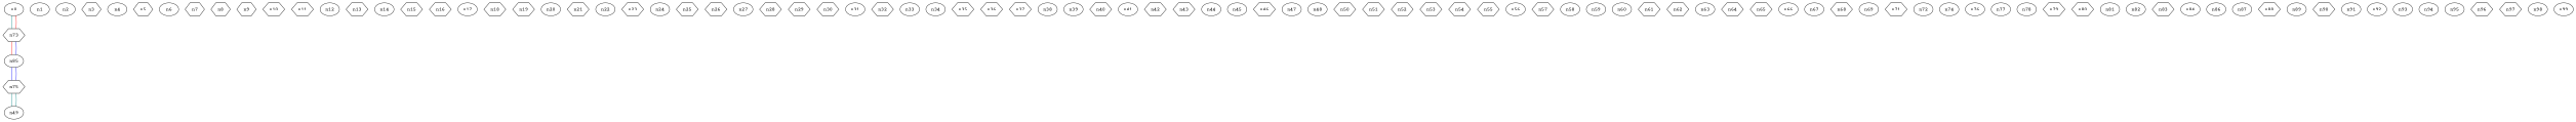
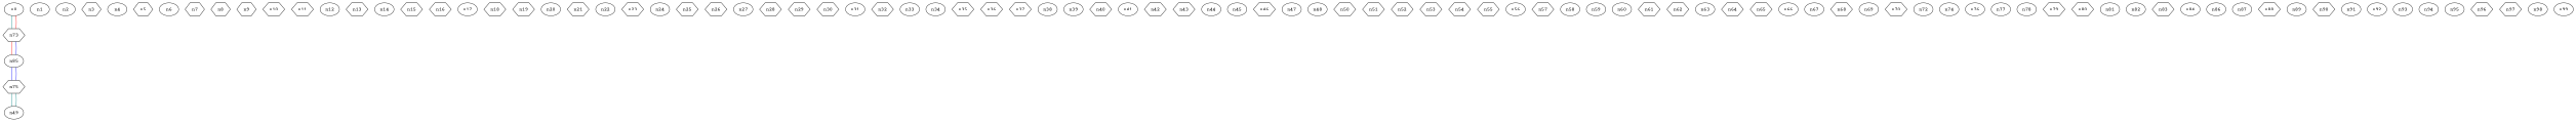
  graph {
    fontname="Courier Prime"
    node [fontname="Courier Prime" shape=ellipse]
    edge [color=teal fontname="Courier Prime"]
    n0
    n73 [shape=hexagon]
    n85
    n1
    n2
    n3 [shape=hexagon]
    n4
    n5 [shape=hexagon]
    n6
    n7 [shape=hexagon]
    n8 [shape=hexagon]
    n9 [shape=hexagon]
    n10 [shape=hexagon]
    n11 [shape=hexagon]
    n12
    n13 [shape=hexagon]
    n14
    n15 [shape=hexagon]
    n16 [shape=hexagon]
    n17
    n18 [shape=hexagon]
    n19 [shape=hexagon]
    n20
    n21 [shape=hexagon]
    n22
    n23 [shape=hexagon]
    n24
    n25 [shape=hexagon]
    n26 [shape=hexagon]
    n27
    n28 [shape=hexagon]
    n29 [shape=hexagon]
    n30 [shape=hexagon]
    n31
    n32 [shape=hexagon]
    n33
    n34
    n35 [shape=hexagon]
    n36 [shape=hexagon]
    n37 [shape=hexagon]
    n38
    n39
    n40 [shape=hexagon]
    n41
    n42 [shape=hexagon]
    n43 [shape=hexagon]
    n44
    n45
    n46 [shape=hexagon]
    n47
    n48
    n49
    n75 [shape=hexagon]
    n50 [shape=hexagon]
    n51 [shape=hexagon]
    n52 [shape=hexagon]
    n53 [shape=hexagon]
    n54 [shape=hexagon]
    n55 [shape=hexagon]
    n56
    n57 [shape=hexagon]
    n58
    n59
    n60
    n61 [shape=hexagon]
    n62 [shape=hexagon]
    n63
    n64 [shape=hexagon]
    n65 [shape=hexagon]
    n66
    n67
    n68 [shape=hexagon]
    n69
-   n71 [shape=hexagon]
+   n71 [shape=hexagon label=n70]
    n72
    n74
    n76
    n77
    n78
    n79 [shape=hexagon]
    n80 [shape=hexagon]
    n81
    n82
    n83 [shape=hexagon]
    n84
    n86
    n87
    n88 [shape=hexagon]
    n89
    n90 [shape=hexagon]
    n91
    n92
    n93
    n94
    n95
    n96 [shape=hexagon]
    n97 [shape=hexagon]
    n98
    n99
    n0 -- n73
    n73 -- n0 [color=red]
    n73 -- n85 [color=red]
    n85 -- n73 [color=blue]
    n85 -- n75 [color=blue]
    n49 -- n75
    n75 -- n85 [color=blue]
    n75 -- n49
  }
